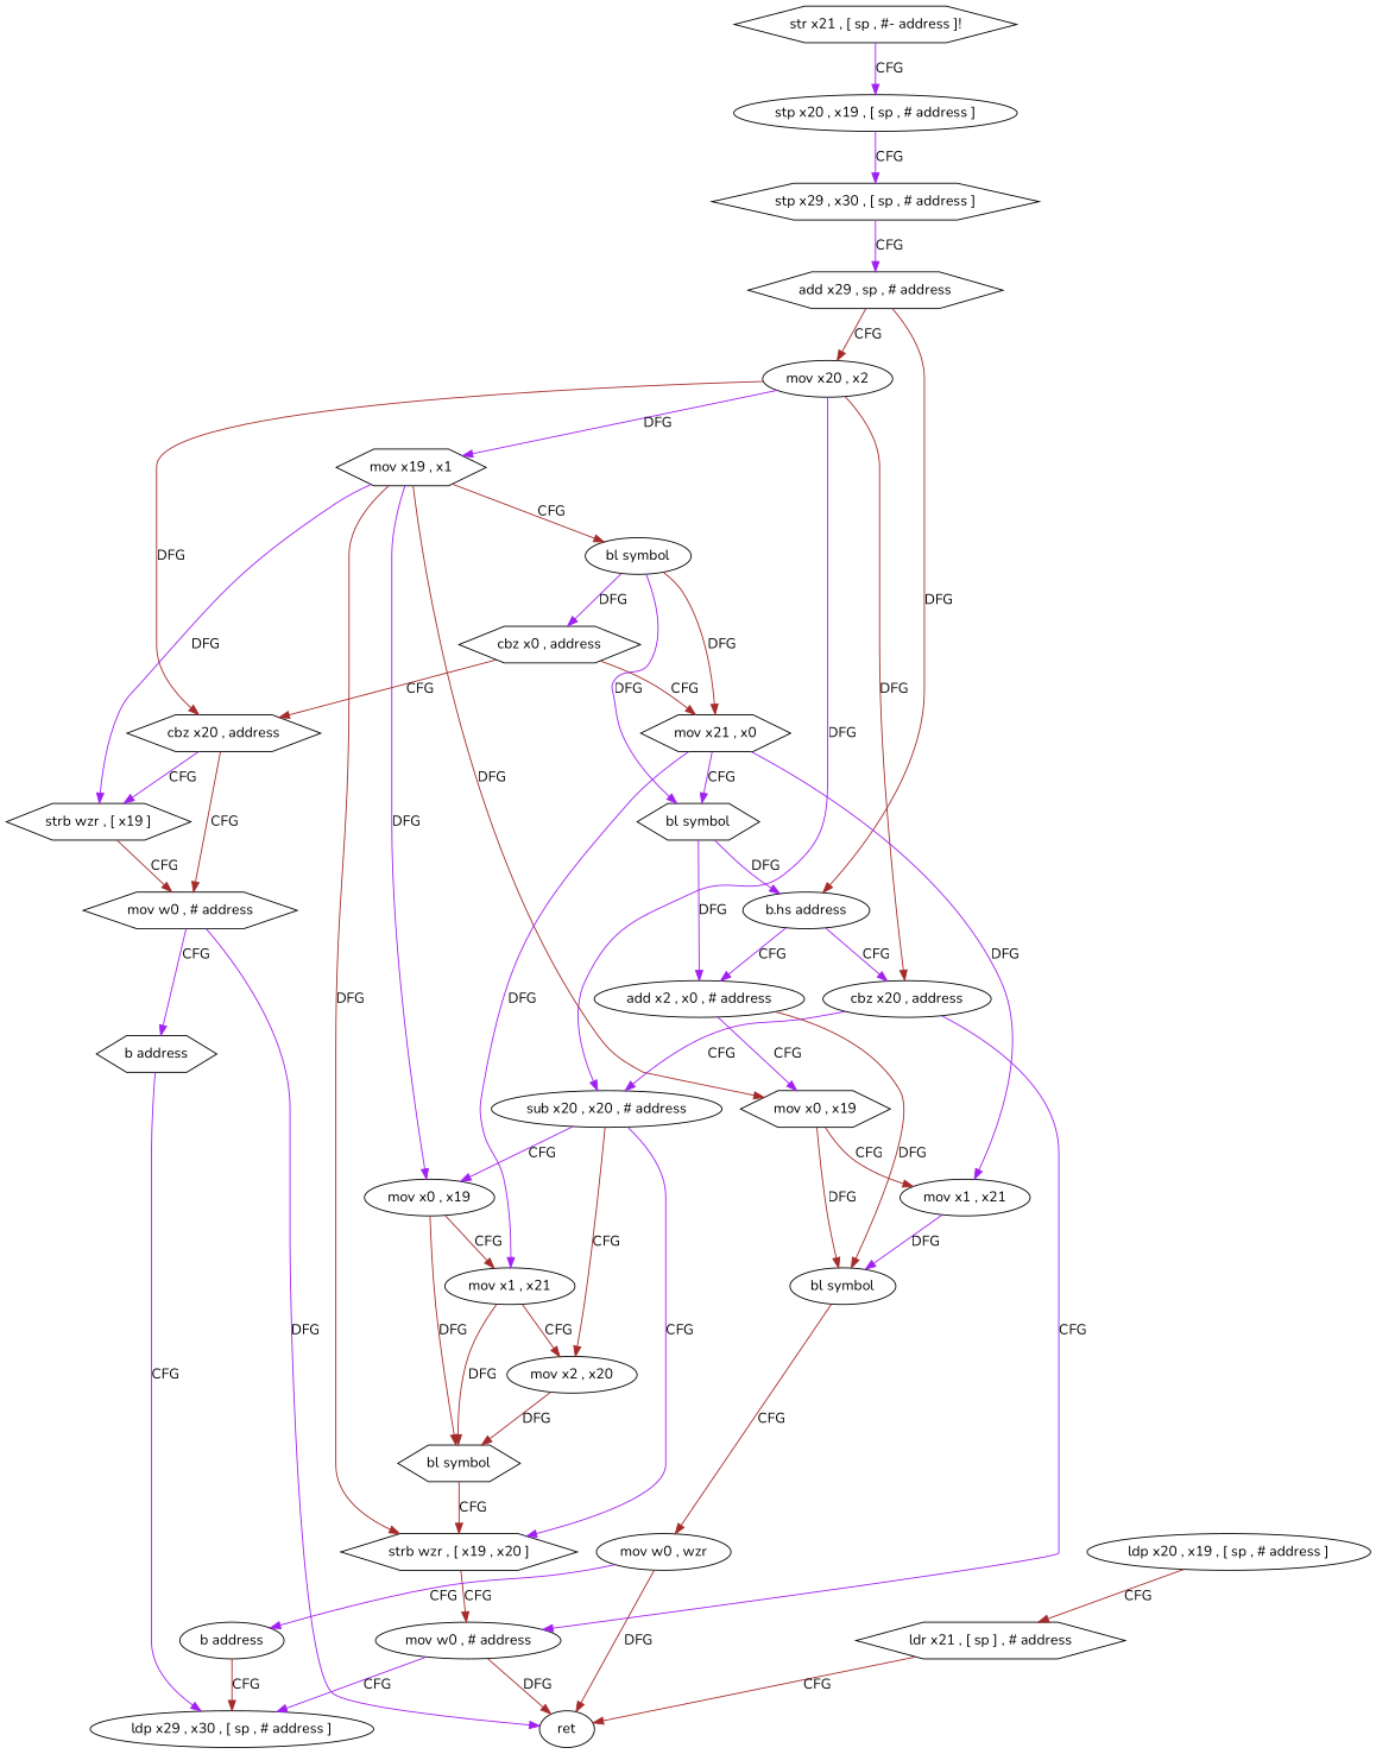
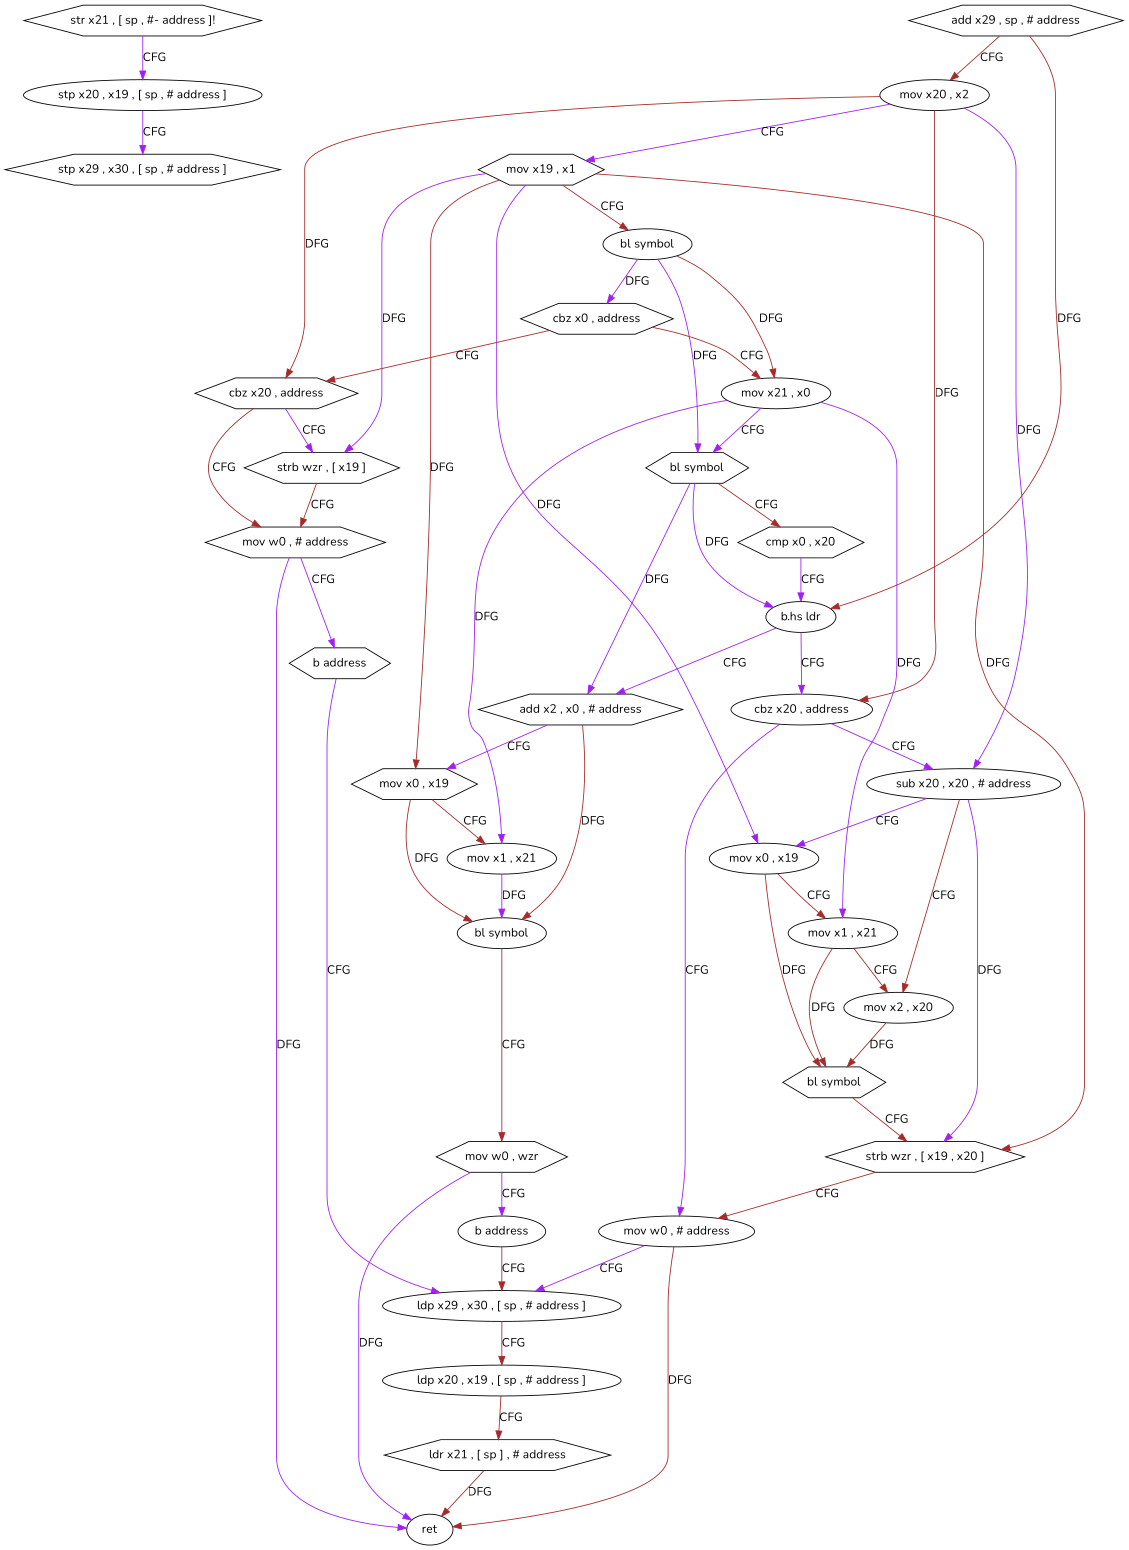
  digraph {
    fontname=Nunito
    node [fontname=Nunito shape=hexagon]
    edge [color=purple fontname=Nunito]
    n1 [label="str x21 , [ sp , #- address ]!"]
    n2 [label="stp x20 , x19 , [ sp , # address ]" shape=ellipse]
    n3 [label="stp x29 , x30 , [ sp , # address ]"]
    n4 [label="add x29 , sp , # address"]
    n5 [label="mov x20 , x2" shape=ellipse]
-   n6 [label="b.hs address" shape=ellipse]
+   n6 [label="b.hs ldr" shape=ellipse]
    n7 [label="mov x19 , x1"]
    n8 [label="cbz x20 , address"]
    n9 [label="cbz x20 , address" shape=ellipse]
    n10 [label="sub x20 , x20 , # address" shape=ellipse]
    n11 [label="bl symbol" shape=ellipse]
    n12 [label="strb wzr , [ x19 ]"]
    n13 [label="mov x0 , x19"]
    n14 [label="mov x0 , x19" shape=ellipse]
    n15 [label="strb wzr , [ x19 , x20 ]"]
    n16 [label="mov w0 , # address"]
-   n17 [label="add x2 , x0 , # address" shape=ellipse]
+   n17 [label="add x2 , x0 , # address"]
    n18 [label="mov w0 , # address" shape=ellipse]
    n19 [label="mov x2 , x20" shape=ellipse]
    n20 [label="cbz x0 , address"]
-   n21 [label="mov x21 , x0"]
+   n21 [label="mov x21 , x0" shape=ellipse]
    n22 [label="bl symbol"]
    n23 [label="mov x1 , x21" shape=ellipse]
    n24 [label="bl symbol" shape=ellipse]
    n25 [label="mov x1 , x21" shape=ellipse]
    n26 [label="bl symbol"]
+   n27 [label="cmp x0 , x20"]
    n28 [label="b address"]
    n29 [label=ret shape=ellipse]
    n30 [label="ldp x29 , x30 , [ sp , # address ]" shape=ellipse]
-   n31 [label="mov w0 , wzr" shape=ellipse]
+   n31 [label="mov w0 , wzr"]
    n32 [label="ldp x20 , x19 , [ sp , # address ]" shape=ellipse]
    n33 [label="ldr x21 , [ sp ] , # address"]
    n34 [label="b address" shape=ellipse]
    n1 -> n2 [label=CFG]
    n2 -> n3 [label=CFG]
-   n3 -> n4 [label=CFG]
    n4 -> n5 [color=brown label=CFG]
    n4 -> n6 [color=brown label=DFG]
-   n5 -> n7 [label=DFG]
+   n5 -> n7 [label=CFG]
    n5 -> n8 [color=brown label=DFG]
    n5 -> n9 [color=brown label=DFG]
    n5 -> n10 [label=DFG]
    n6 -> n9 [label=CFG]
    n6 -> n17 [label=CFG]
    n7 -> n11 [color=brown label=CFG]
    n7 -> n12 [label=DFG]
    n7 -> n13 [color=brown label=DFG]
    n7 -> n14 [label=DFG]
    n7 -> n15 [color=brown label=DFG]
    n8 -> n12 [label=CFG]
    n8 -> n16 [color=brown label=CFG]
    n9 -> n10 [label=CFG]
    n9 -> n18 [label=CFG]
    n10 -> n14 [label=CFG]
-   n10 -> n15 [label=CFG]
+   n10 -> n15 [label=DFG]
    n10 -> n19 [color=brown label=CFG]
    n11 -> n20 [label=DFG]
    n11 -> n21 [color=brown label=DFG]
    n11 -> n22 [label=DFG]
    n12 -> n16 [color=brown label=CFG]
    n13 -> n23 [color=brown label=CFG]
    n13 -> n24 [color=brown label=DFG]
    n14 -> n25 [color=brown label=CFG]
    n14 -> n26 [color=brown label=DFG]
    n15 -> n18 [color=brown label=CFG]
    n16 -> n28 [label=CFG]
    n16 -> n29 [label=DFG]
    n17 -> n13 [label=CFG]
    n17 -> n24 [color=brown label=DFG]
    n18 -> n29 [color=brown label=DFG]
    n18 -> n30 [label=CFG]
    n19 -> n26 [color=brown label=DFG]
    n20 -> n8 [color=brown label=CFG]
    n20 -> n21 [color=brown label=CFG]
    n21 -> n22 [label=CFG]
    n21 -> n23 [label=DFG]
    n21 -> n25 [label=DFG]
    n22 -> n6 [label=DFG]
    n22 -> n17 [label=DFG]
+   n22 -> n27 [color=brown label=CFG]
    n23 -> n24 [label=DFG]
    n24 -> n31 [color=brown label=CFG]
    n25 -> n19 [color=brown label=CFG]
    n25 -> n26 [color=brown label=DFG]
    n26 -> n15 [color=brown label=CFG]
+   n27 -> n6 [label=CFG]
    n28 -> n30 [label=CFG]
-   n31 -> n29 [color=brown label=DFG]
+   n30 -> n32 [color=brown label=CFG]
+   n31 -> n29 [label=DFG]
    n31 -> n34 [label=CFG]
    n32 -> n33 [color=brown label=CFG]
-   n33 -> n29 [color=brown label=CFG]
+   n33 -> n29 [color=brown label=DFG]
    n34 -> n30 [color=brown label=CFG]
  }
